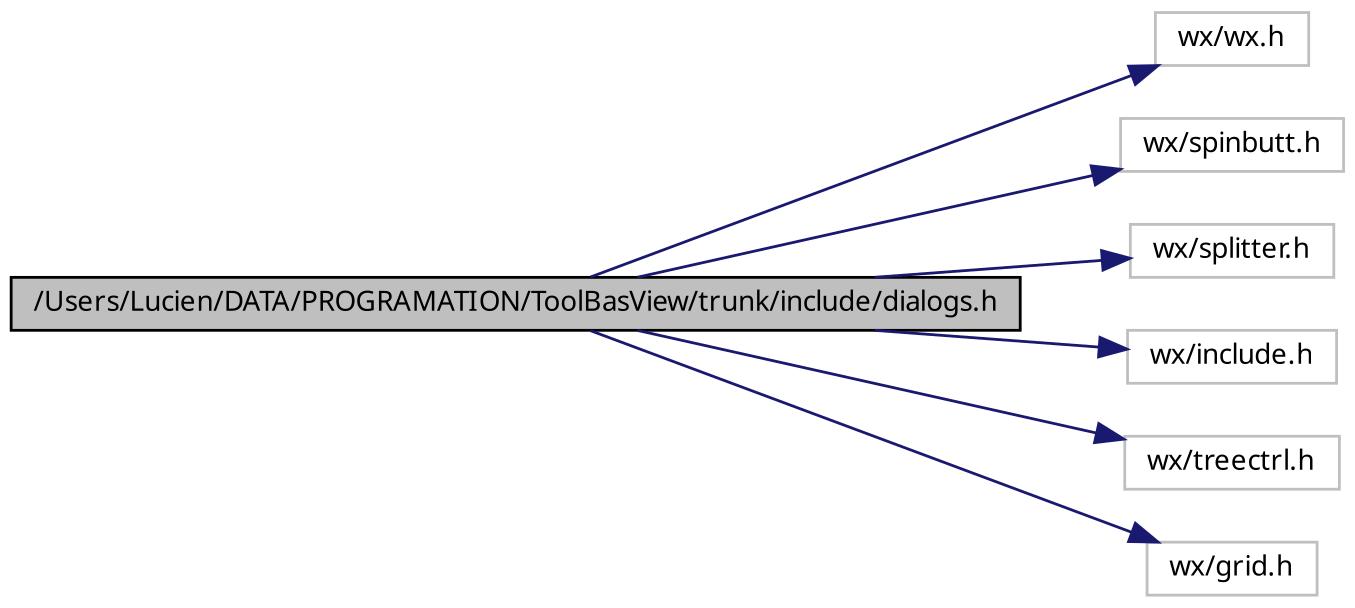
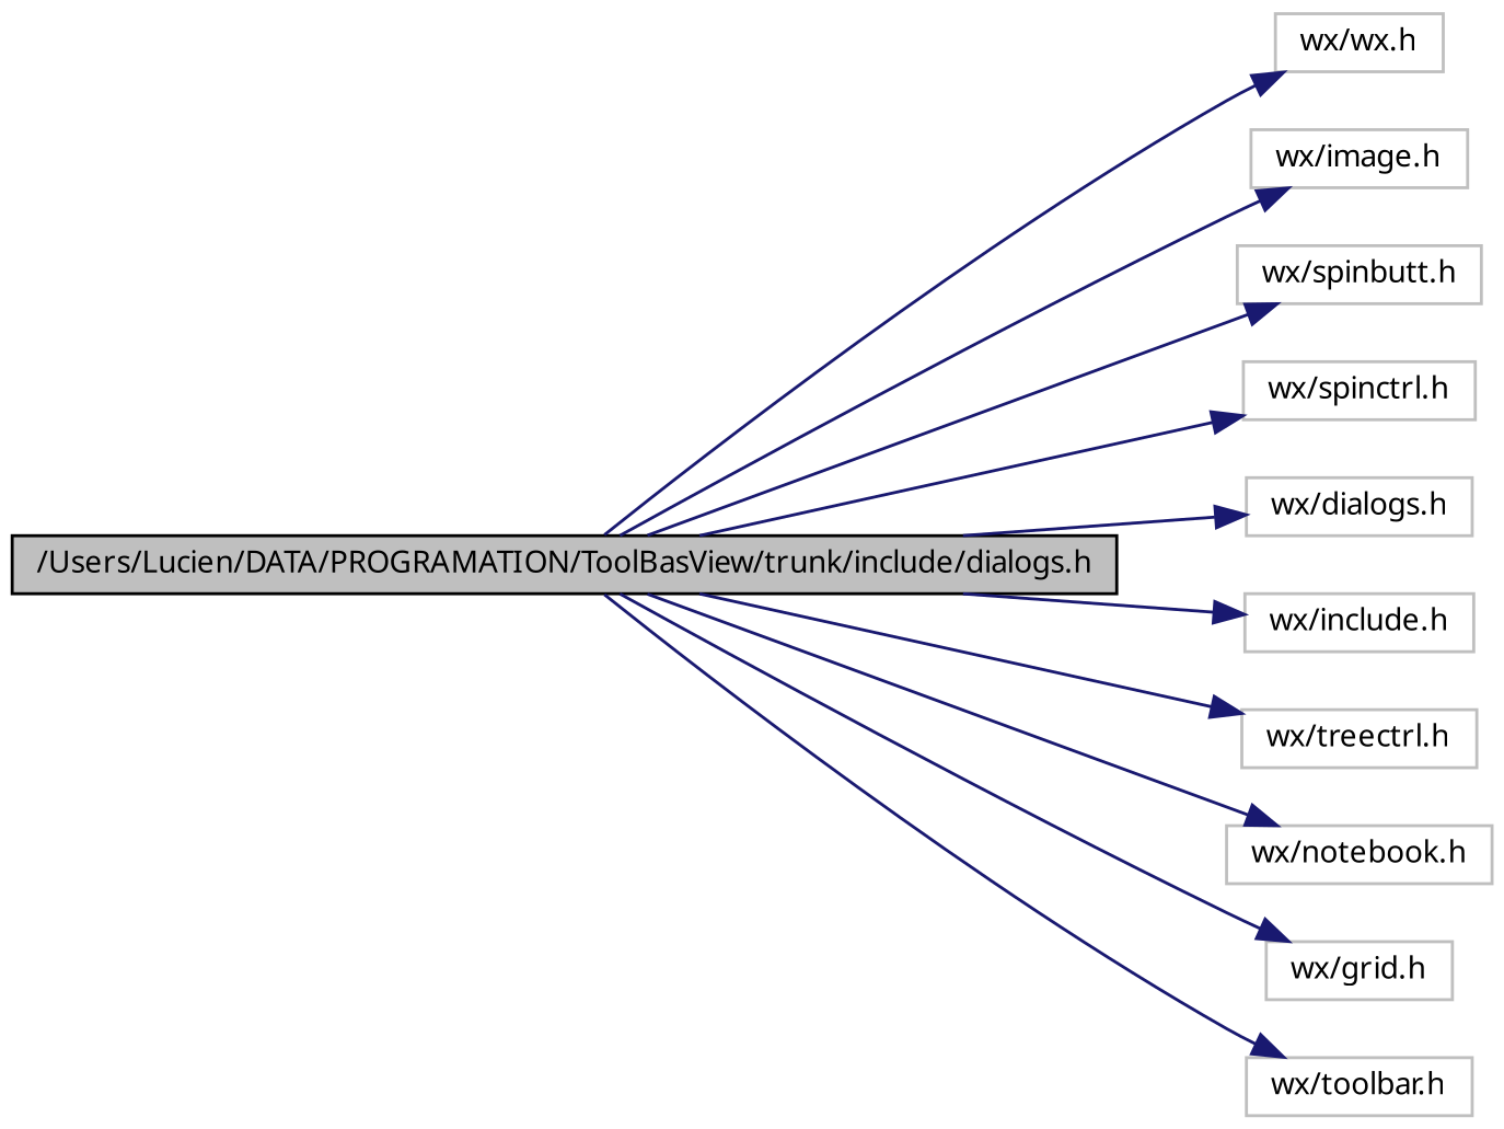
  digraph {
    rankdir=LR
    node [color=grey75 fillcolor=white fontname="FreeSans.ttf" fontsize=10 shape=record style=filled]
    edge [color=midnightblue fontname="FreeSans.ttf" fontsize=10 labelfontname="FreeSans.ttf" labelfontsize=10 style=solid]
    n1 [color=black fillcolor=grey75 fontcolor=black height=0.2 label="/Users/Lucien/DATA/PROGRAMATION/ToolBasView/trunk/include/dialogs.h" width=0.4]
    n2 [height=0.2 label="wx/wx.h" width=0.4]
+   n3 [height=0.2 label="wx/image.h" width=0.4]
    n4 [height=0.2 label="wx/spinbutt.h" width=0.4]
-   n6 [height=0.2 label="wx/splitter.h" width=0.4]
+   n5 [height=0.2 label="wx/spinctrl.h" width=0.4]
+   n6 [height=0.2 label="wx/dialogs.h" width=0.4]
    n7 [height=0.2 label="wx/include.h" width=0.4]
    n8 [height=0.2 label="wx/treectrl.h" width=0.4]
+   n9 [height=0.2 label="wx/notebook.h" width=0.4]
    n10 [height=0.2 label="wx/grid.h" width=0.4]
+   n11 [height=0.2 label="wx/toolbar.h" width=0.4]
    n1 -> n2
+   n1 -> n3
    n1 -> n4
+   n1 -> n5
    n1 -> n6
    n1 -> n7
    n1 -> n8
+   n1 -> n9
    n1 -> n10
+   n1 -> n11
  }
